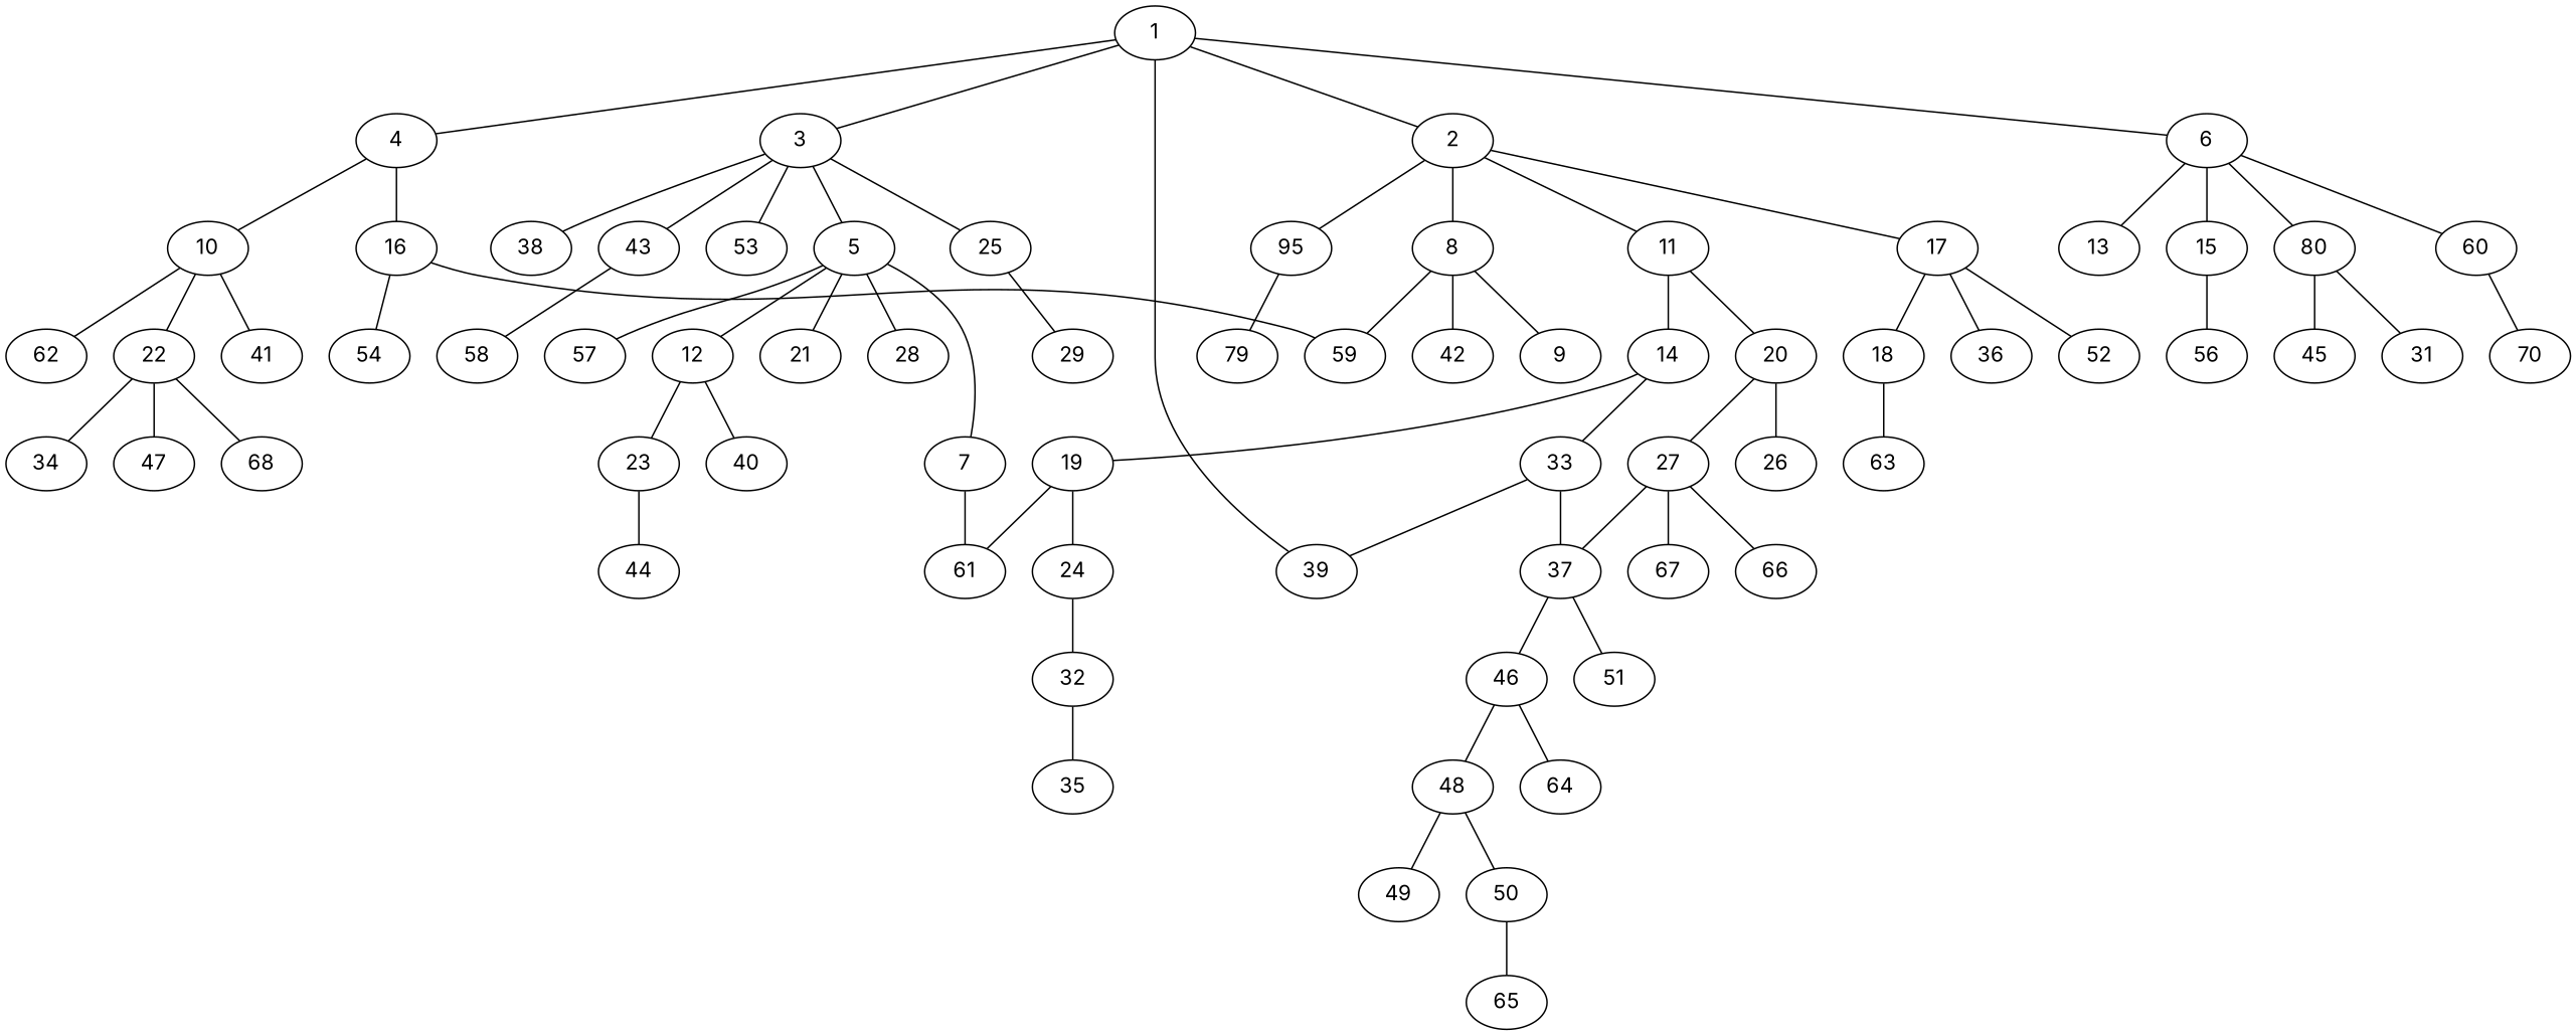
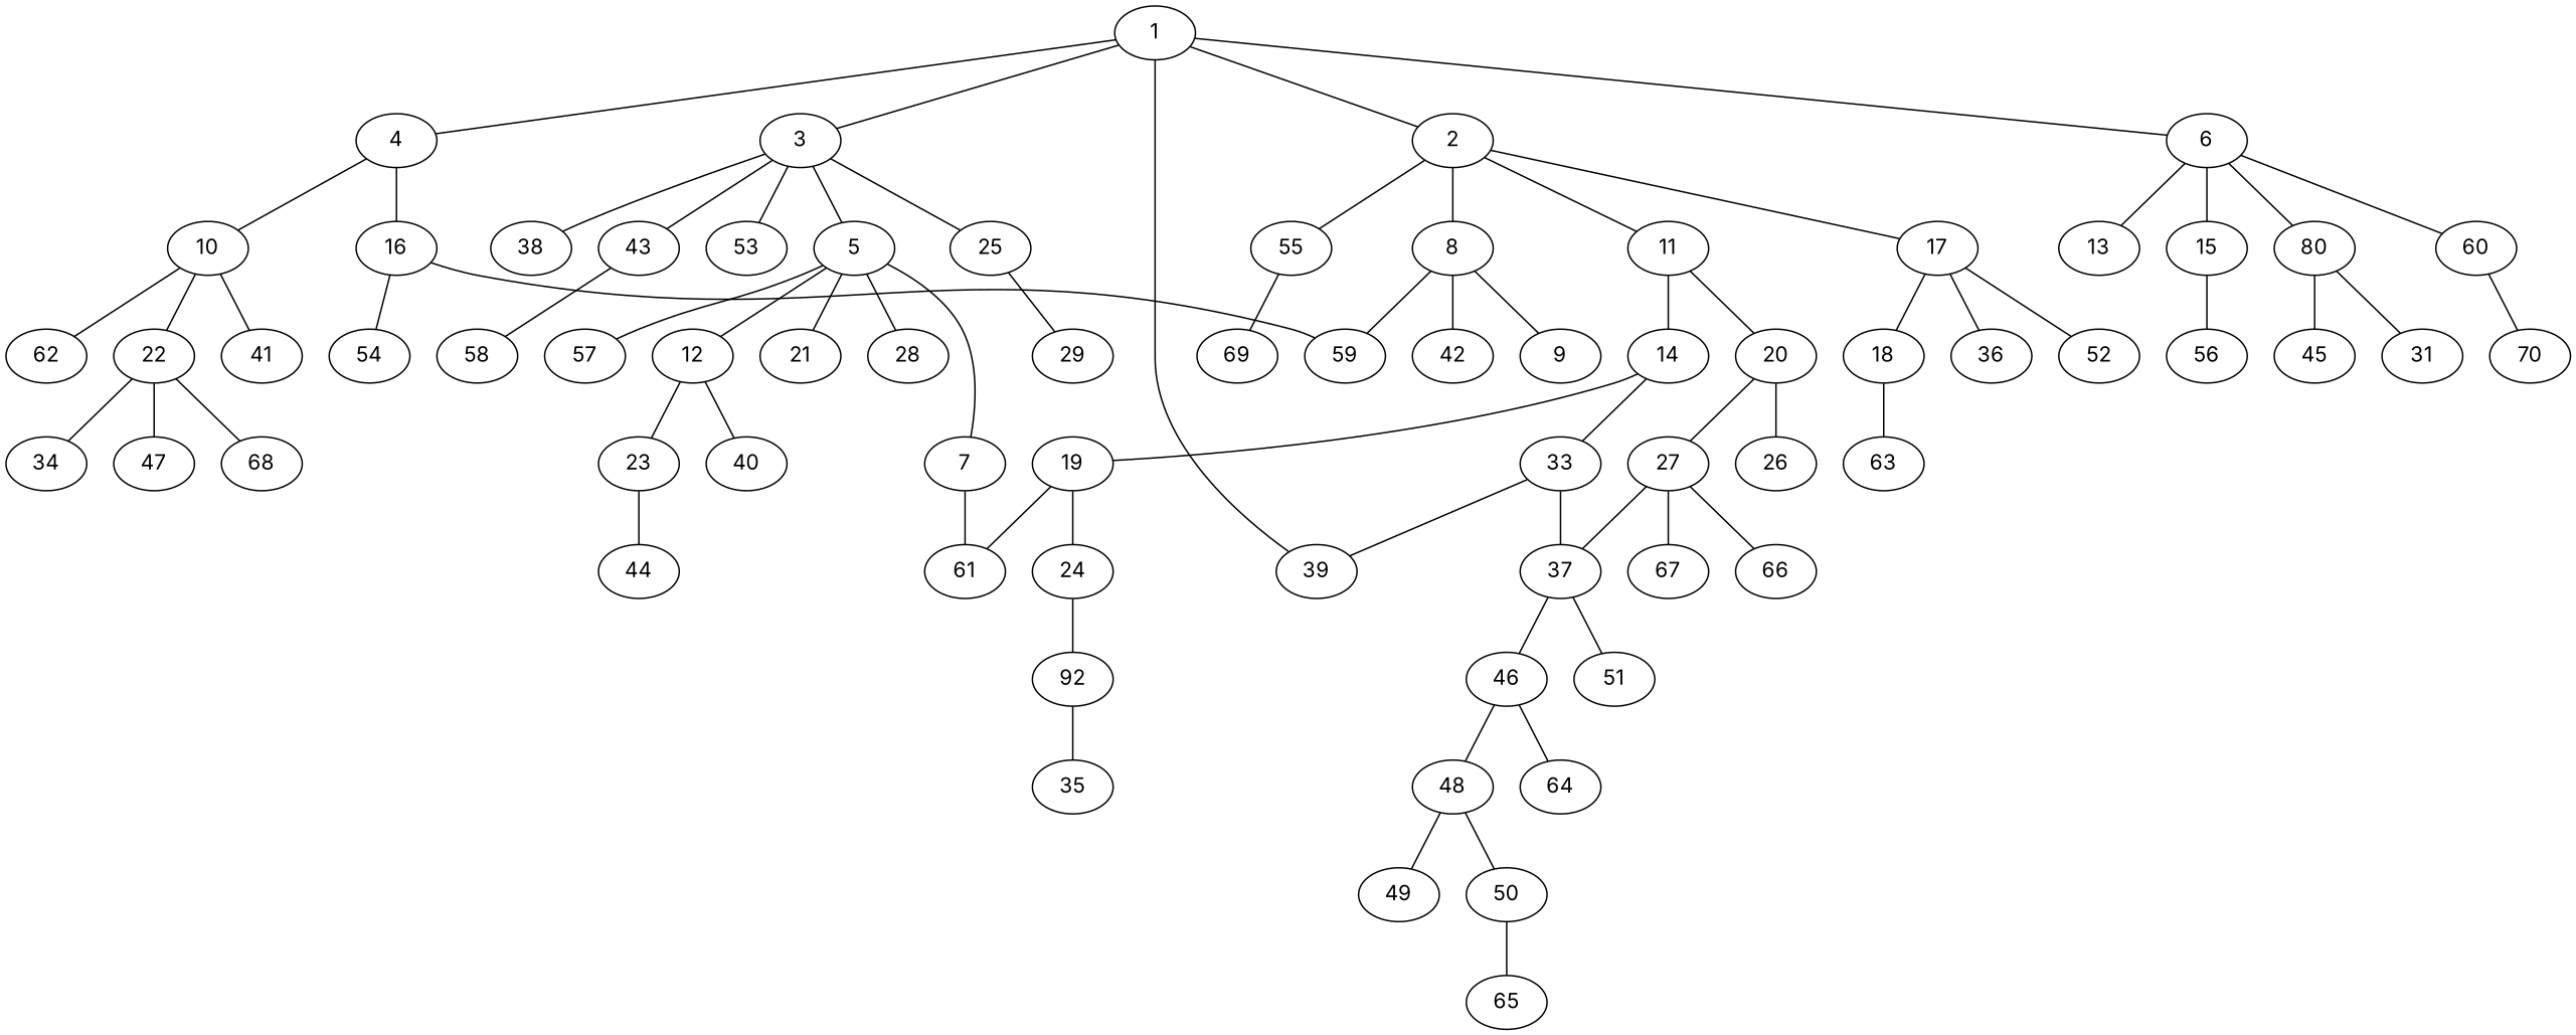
  graph {
    fontname=Inter
    node [fontname=Inter]
    edge [fontname=Inter]
    1
    2
    3
    4
    6
    39
    8
    11
    17
-   55 [label=95]
+   55
    5
    25
    38
    43
    53
    10
    16
    13
    15
    n20 [label=80]
    60
    9
    42
    59
    14
    20
    18
    36
    52
-   69 [label=79]
+   69
    7
    12
    21
    28
    57
    29
    58
    22
    41
    62
    54
    56
    31
    45
    70
    19
    33
    26
    27
    63
    61
    23
    40
    34
    47
    68
    44
    24
    37
    66
    67
-   32
+   32 [label=92]
    46
    51
    35
    48
    64
    49
    50
    65
    1 -- 2
    1 -- 3
    1 -- 4
    1 -- 6
    1 -- 39
    2 -- 8
    2 -- 11
    2 -- 17
    2 -- 55
    3 -- 5
    3 -- 25
    3 -- 38
    3 -- 43
    3 -- 53
    4 -- 10
    4 -- 16
    6 -- 13
    6 -- 15
    6 -- n20
    6 -- 60
    8 -- 9
    8 -- 42
    8 -- 59
    11 -- 14
    11 -- 20
    17 -- 18
    17 -- 36
    17 -- 52
    55 -- 69
    5 -- 7
    5 -- 12
    5 -- 21
    5 -- 28
    5 -- 57
    25 -- 29
    43 -- 58
    10 -- 22
    10 -- 41
    10 -- 62
    16 -- 59
    16 -- 54
    15 -- 56
    n20 -- 31
    n20 -- 45
    60 -- 70
    14 -- 19
    14 -- 33
    20 -- 26
    20 -- 27
    18 -- 63
    7 -- 61
    12 -- 23
    12 -- 40
    22 -- 34
    22 -- 47
    22 -- 68
    19 -- 61
    19 -- 24
    33 -- 39
    33 -- 37
    27 -- 37
    27 -- 66
    27 -- 67
    23 -- 44
    24 -- 32
    37 -- 46
    37 -- 51
    32 -- 35
    46 -- 48
    46 -- 64
    48 -- 49
    48 -- 50
    50 -- 65
  }
